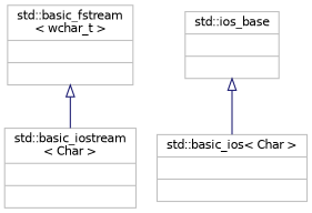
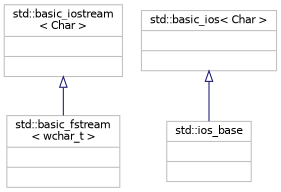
  digraph {
    node [color=grey75 fillcolor=white fontname=Helvetica fontsize=10 shape=record style=filled]
    edge [arrowtail=onormal color=midnightblue dir=back fontname=Helvetica fontsize=10 labelfontname=Helvetica labelfontsize=10 style=solid]
    n1 [height=0.2 label="{std::basic_fstream\l\< wchar_t \>\n||}" width=0.4]
    n2 [height=0.2 label="{std::basic_iostream\l\< Char \>\n||}" width=0.4]
    n3 [height=0.2 label="{std::basic_ios\< Char \>\n||}" width=0.4]
    n4 [height=0.2 label="{std::ios_base\n||}" width=0.4]
-   n1 -> n2
-   n4 -> n3
+   n2 -> n1
+   n3 -> n4
  }
